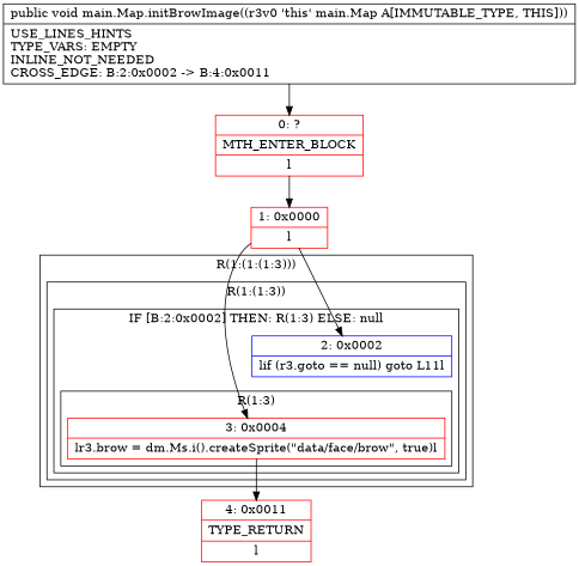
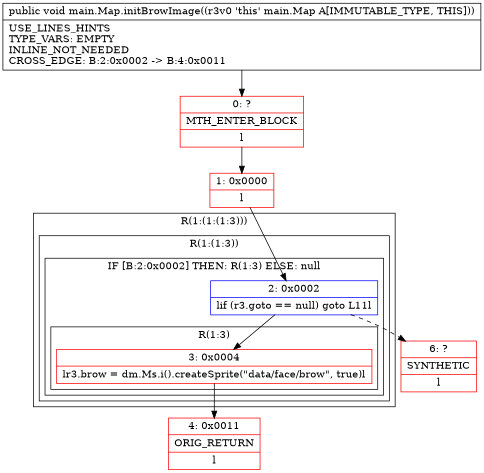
  digraph {
    node [color=red shape=record]
    n1 [label="{3\:\ 0x0004|lr3.brow = dm.Ms.i().createSprite(\"data\/face\/brow\", true)l}"]
    n2 [color=blue label="{2\:\ 0x0002|lif (r3.goto == null) goto L11l}"]
-   n3 [label="{4\:\ 0x0011|TYPE_RETURN\l|l}"]
+   n3 [label="{4\:\ 0x0011|ORIG_RETURN\l|l}"]
+   n4 [label="{6\:\ ?|SYNTHETIC\l|l}"]
    n5 [label="{0\:\ ?|MTH_ENTER_BLOCK\l|l}"]
    n6 [label="{1\:\ 0x0000|l}"]
    n7 [label="{public void main.Map.initBrowImage((r3v0 'this' main.Map A[IMMUTABLE_TYPE, THIS]))  | USE_LINES_HINTS\lTYPE_VARS: EMPTY\lINLINE_NOT_NEEDED\lCROSS_EDGE: B:2:0x0002 \-\> B:4:0x0011\l}" color=""]
    subgraph cluster_1 {
      label="R(1:(1:(1:3)))"
      subgraph cluster_2 {
        label="R(1:(1:3))"
        subgraph cluster_3 {
          label="IF [B:2:0x0002] THEN: R(1:3) ELSE: null"
          n2
          subgraph cluster_4 {
            label="R(1:3)"
            n1
          }
        }
      }
    }
    n1 -> n3
-   n6 -> n1
+   n2 -> n1
+   n2 -> n4 [style=dashed]
    n5 -> n6
    n6 -> n2
    n7 -> n5
  }
